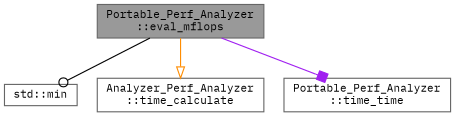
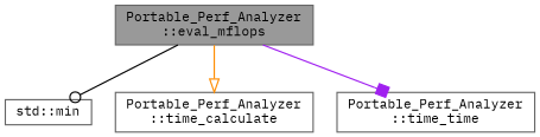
  digraph {
    fontname="IBM Plex Mono"
    rankdir=TB
    node [color=grey40 fillcolor=white fontname="IBM Plex Mono" fontsize=10 shape=box style=filled]
    edge [fontname="IBM Plex Mono" fontsize=10 labelfontname=Helvetica labelfontsize=10 style=solid]
    n1 [color=gray40 fillcolor=grey60 fontcolor=black height=0.2 label="Portable_Perf_Analyzer\l::eval_mflops" width=0.4]
    n2 [height=0.2 label="std::min" width=0.4]
-   n3 [height=0.2 label="Analyzer_Perf_Analyzer\l::time_calculate" width=0.4]
+   n3 [height=0.2 label="Portable_Perf_Analyzer\l::time_calculate" width=0.4]
    n4 [height=0.2 label="Portable_Perf_Analyzer\l::time_time" width=0.4]
    n1 -> n2 [arrowhead=odot color=black]
    n1 -> n3 [arrowhead=onormal color=darkorange]
    n1 -> n4 [arrowhead=box color=purple]
  }
